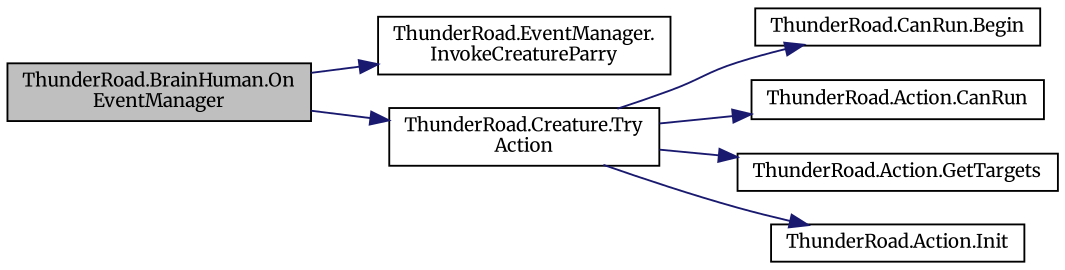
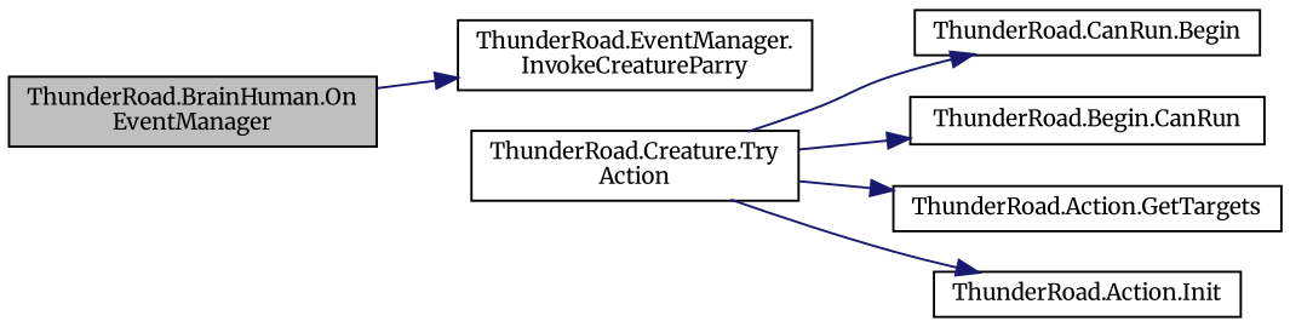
  digraph {
    fontname=Merriweather
    rankdir=LR
    node [color=black fillcolor=white fontname=Merriweather fontsize=10 shape=record style=filled]
    edge [color=midnightblue fontname=Merriweather fontsize=10 labelfontname=Helvetica labelfontsize=10 style=solid]
    n1 [fillcolor=grey75 fontcolor=black height=0.2 label="ThunderRoad.BrainHuman.On\lEventManager" width=0.4]
    n2 [height=0.2 label="ThunderRoad.EventManager.\lInvokeCreatureParry" width=0.4]
    n3 [height=0.2 label="ThunderRoad.Creature.Try\lAction" width=0.4]
    n4 [height=0.2 label="ThunderRoad.CanRun.Begin" width=0.4]
-   n5 [height=0.2 label="ThunderRoad.Action.CanRun" width=0.4]
+   n5 [height=0.2 label="ThunderRoad.Begin.CanRun" width=0.4]
    n6 [height=0.2 label="ThunderRoad.Action.GetTargets" width=0.4]
    n7 [height=0.2 label="ThunderRoad.Action.Init" width=0.4]
    n1 -> n2
-   n1 -> n3
    n3 -> n4
    n3 -> n5
    n3 -> n6
    n3 -> n7
  }
